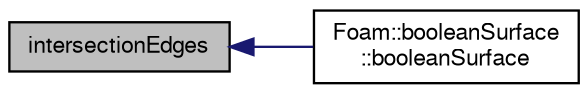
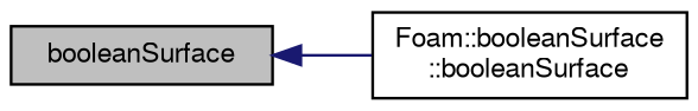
  digraph {
    rankdir=LR
    node [color=black fontname=FreeSans fontsize=10 shape=record]
-   n1 [fillcolor=grey75 fontcolor=black height=0.2 label=intersectionEdges style=filled width=0.4]
+   n1 [fillcolor=grey75 fontcolor=black height=0.2 label=booleanSurface style=filled width=0.4]
    n2 [height=0.2 label="Foam::booleanSurface\l::booleanSurface" width=0.4]
    n1 -> n2 [color=midnightblue dir=back fontname=FreeSans fontsize=10 labelfontname=FreeSans labelfontsize=10 style=solid]
  }
